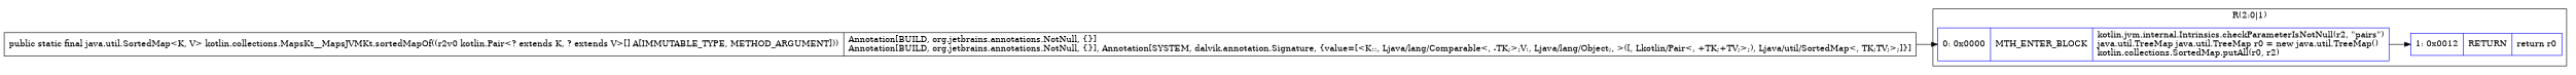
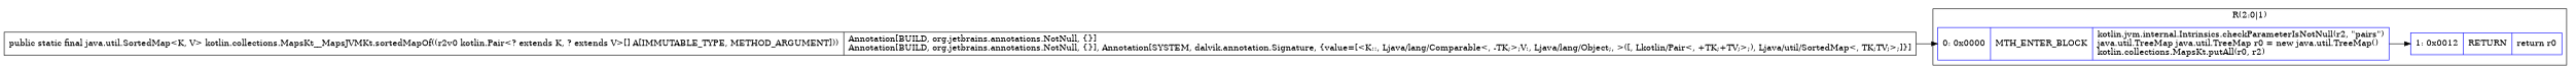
  digraph {
    rankdir=LR
    node [color=blue shape=record]
-   n1 [label="{0\:\ 0x0000|MTH_ENTER_BLOCK\l|kotlin.jvm.internal.Intrinsics.checkParameterIsNotNull(r2, \"pairs\")\ljava.util.TreeMap java.util.TreeMap r0 = new java.util.TreeMap()\lkotlin.collections.SortedMap.putAll(r0, r2)\l}"]
+   n1 [label="{0\:\ 0x0000|MTH_ENTER_BLOCK\l|kotlin.jvm.internal.Intrinsics.checkParameterIsNotNull(r2, \"pairs\")\ljava.util.TreeMap java.util.TreeMap r0 = new java.util.TreeMap()\lkotlin.collections.MapsKt.putAll(r0, r2)\l}"]
    n2 [label="{1\:\ 0x0012|RETURN\l|return r0\l}"]
    n3 [label="{public static final java.util.SortedMap\<K, V\> kotlin.collections.MapsKt__MapsJVMKt.sortedMapOf((r2v0 kotlin.Pair\<? extends K, ? extends V\>[] A[IMMUTABLE_TYPE, METHOD_ARGUMENT]))  | Annotation[BUILD, org.jetbrains.annotations.NotNull, \{\}]\lAnnotation[BUILD, org.jetbrains.annotations.NotNull, \{\}], Annotation[SYSTEM, dalvik.annotation.Signature, \{value=[\<K::, Ljava\/lang\/Comparable\<, \-TK;\>;V:, Ljava\/lang\/Object;, \>([, Lkotlin\/Pair\<, +TK;+TV;\>;), Ljava\/util\/SortedMap\<, TK;TV;\>;]\}]\l}" color=""]
    subgraph cluster_1 {
      label="R(2:0|1)"
      n1
      n2
    }
    n1 -> n2
    n3 -> n1
  }
